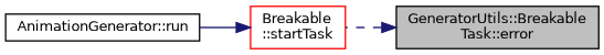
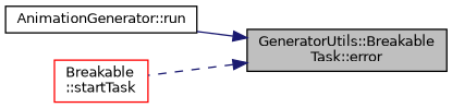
  digraph {
    rankdir=RL
    node [color=black fillcolor=white fontname=Helvetica fontsize=10 shape=record style=filled]
    edge [color=midnightblue dir=back fontname=Helvetica fontsize=10 labelfontname=Helvetica labelfontsize=10]
    n1 [fillcolor=grey75 fontcolor=black height=0.2 label="GeneratorUtils::Breakable\lTask::error" width=0.4]
    n2 [height=0.2 label="AnimationGenerator::run" width=0.4]
    n3 [color=red height=0.2 label="Breakable\l::startTask" width=0.4]
-   n3 -> n2 [style=solid]
+   n1 -> n2 [style=solid]
    n1 -> n3 [style=dashed]
  }
